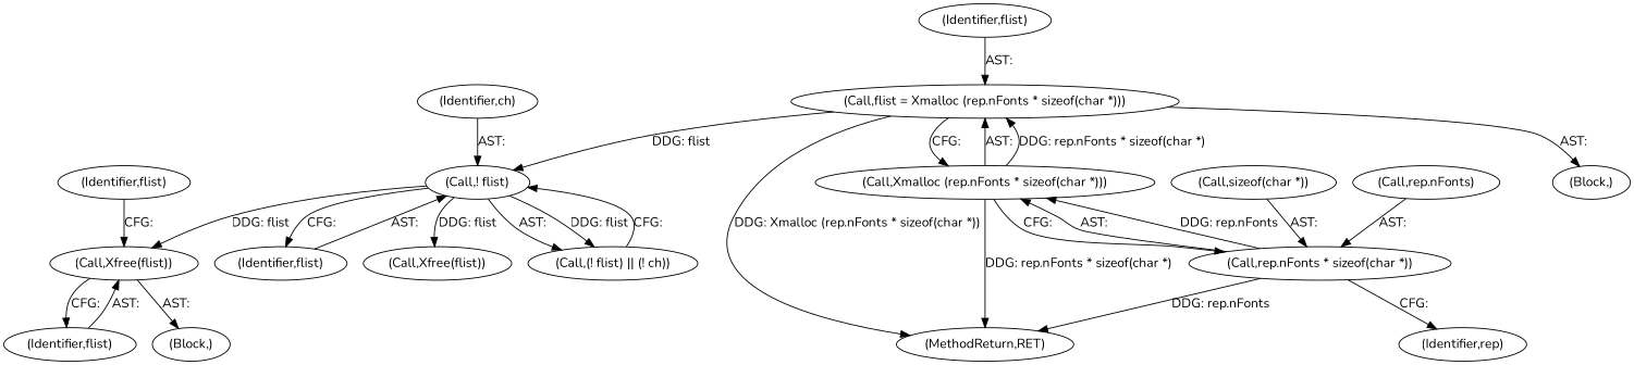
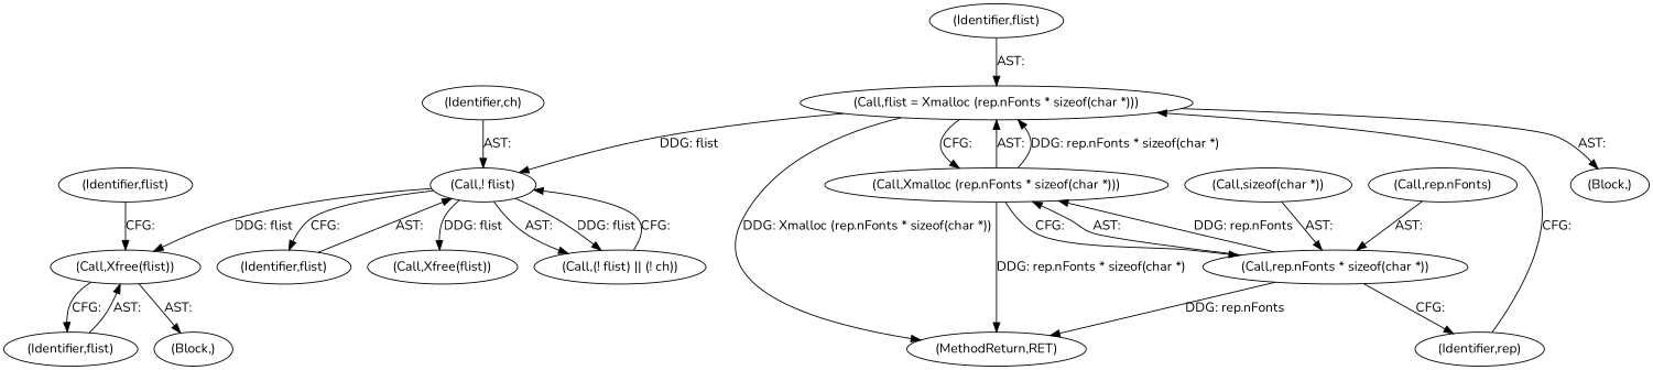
  digraph {
    fontname=Nunito
    node [fontname=Nunito]
    edge [fontname=Nunito]
    n1 [label="(Call,Xfree(flist))"]
    n2 [label="(Identifier,flist)"]
    n3 [label="(Block,)"]
    n4 [label="(Call,! flist)"]
    n5 [label="(Identifier,flist)"]
    n6 [label="(Call,Xfree(flist))"]
    n7 [label="(Call,(! flist) || (! ch))"]
    n8 [label="(Call,flist = Xmalloc (rep.nFonts * sizeof(char *)))"]
    n9 [label="(Call,Xmalloc (rep.nFonts * sizeof(char *)))"]
    n10 [label="(Block,)"]
    n11 [label="(MethodReturn,RET)"]
    n12 [label="(Call,rep.nFonts * sizeof(char *))"]
    n13 [label="(Identifier,rep)"]
    n14 [label="(Call,sizeof(char *))"]
    n15 [label="(Identifier,flist)"]
    n16 [label="(Call,rep.nFonts)"]
    n17 [label="(Identifier,flist)"]
    n18 [label="(Identifier,ch)"]
    n1 -> n2 [label="CFG: "]
    n1 -> n3 [label="AST: "]
    n2 -> n1 [label="AST: "]
    n4 -> n1 [label="DDG: flist"]
    n4 -> n5 [label="CFG: "]
    n4 -> n6 [label="DDG: flist"]
    n4 -> n7 [label="AST: "]
    n4 -> n7 [label="DDG: flist"]
    n5 -> n4 [label="AST: "]
    n7 -> n4 [label="CFG: "]
    n8 -> n4 [label="DDG: flist"]
    n8 -> n9 [label="CFG: "]
    n8 -> n10 [label="AST: "]
    n8 -> n11 [label="DDG: Xmalloc (rep.nFonts * sizeof(char *))"]
    n9 -> n8 [label="AST: "]
    n9 -> n8 [label="DDG: rep.nFonts * sizeof(char *)"]
    n9 -> n11 [label="DDG: rep.nFonts * sizeof(char *)"]
    n9 -> n12 [label="CFG: "]
    n12 -> n9 [label="AST: "]
    n12 -> n9 [label="DDG: rep.nFonts"]
    n12 -> n11 [label="DDG: rep.nFonts"]
    n12 -> n13 [label="CFG: "]
+   n13 -> n8 [label="CFG: "]
    n14 -> n12 [label="AST: "]
    n15 -> n8 [label="AST: "]
    n16 -> n12 [label="AST: "]
    n17 -> n1 [label="CFG: "]
    n18 -> n4 [label="AST: "]
  }
